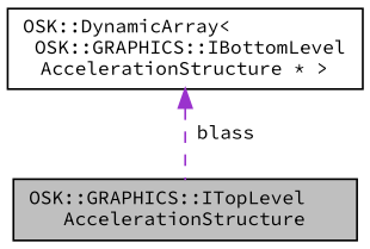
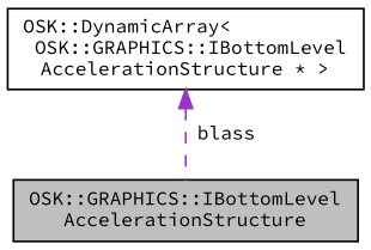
  digraph {
    fontname="Source Code Pro"
    node [color=black fontname="Source Code Pro" fontsize=10 shape=record style=filled]
-   n1 [fillcolor=grey75 fontcolor=black height=0.2 label="OSK::GRAPHICS::ITopLevel\lAccelerationStructure" width=0.4]
+   n1 [fillcolor=grey75 fontcolor=black height=0.2 label="OSK::GRAPHICS::IBottomLevel\lAccelerationStructure" width=0.4]
    n2 [fillcolor=white height=0.2 label="OSK::DynamicArray\<\l OSK::GRAPHICS::IBottomLevel\lAccelerationStructure * \>" width=0.4]
    n2 -> n1 [color=darkorchid3 dir=back fontname="Source Code Pro" fontsize=10 label=" blass" labelfontname=Helvetica labelfontsize=10 style=dashed]
  }
